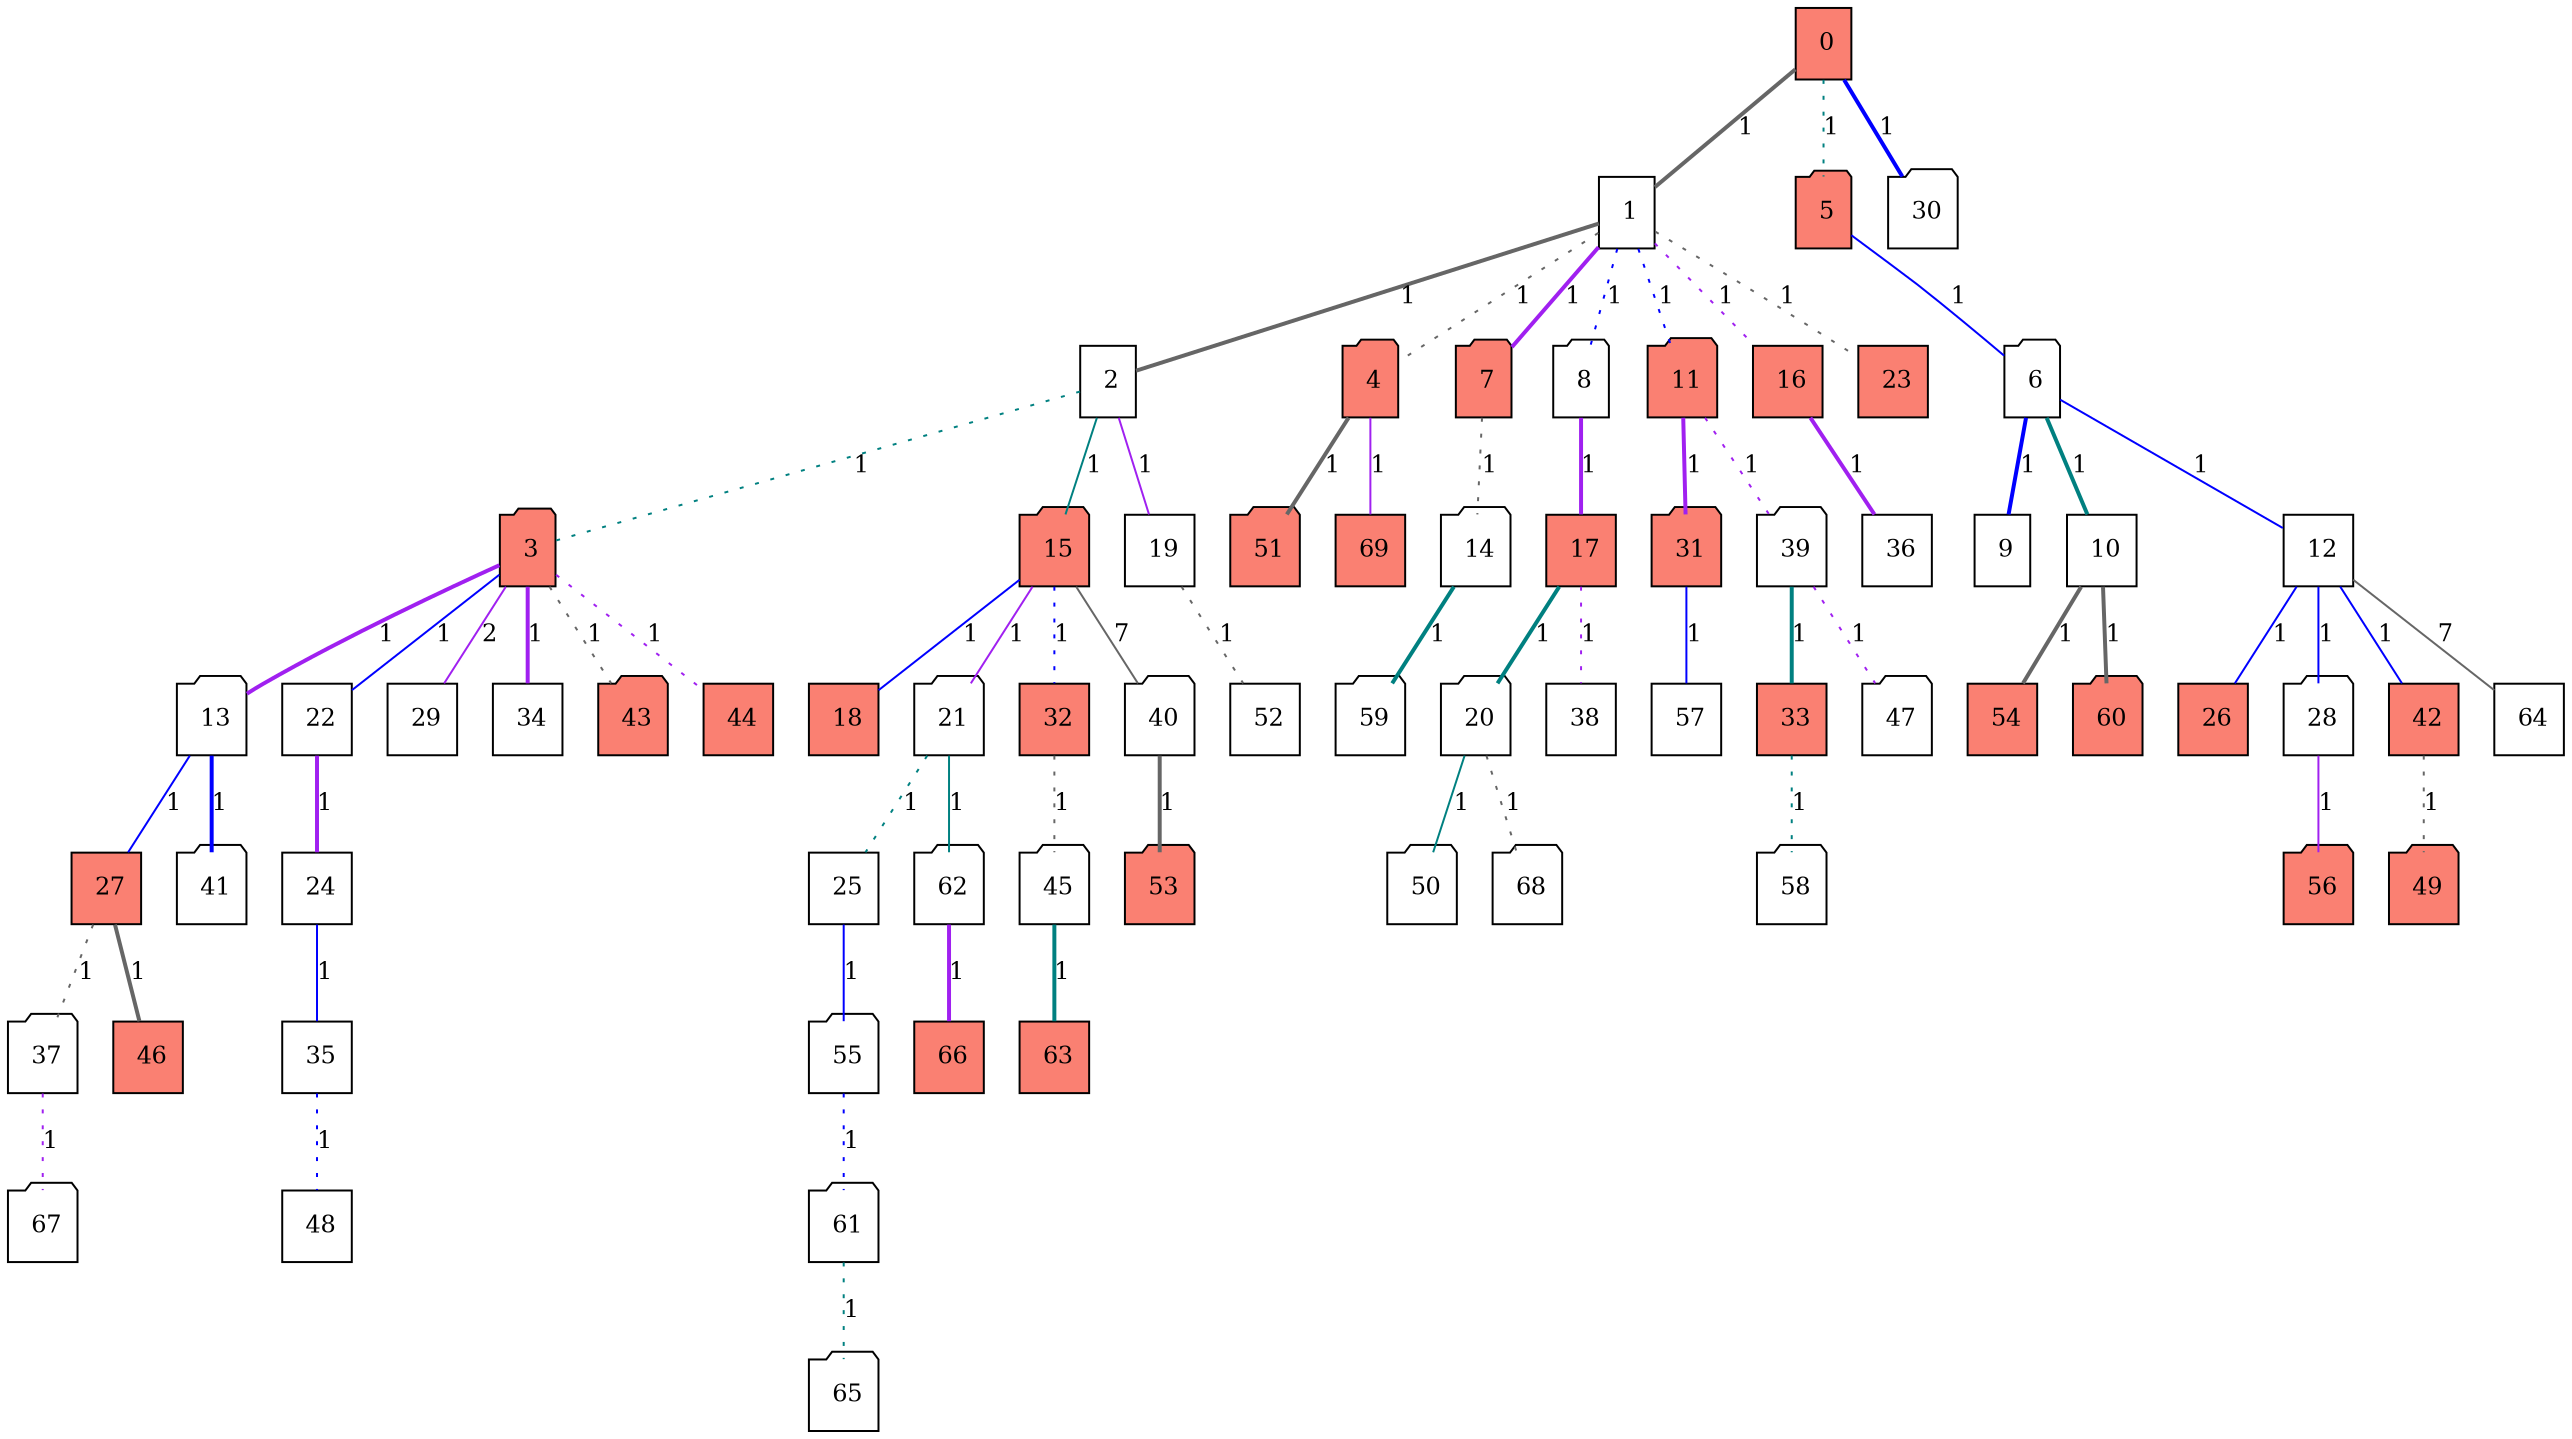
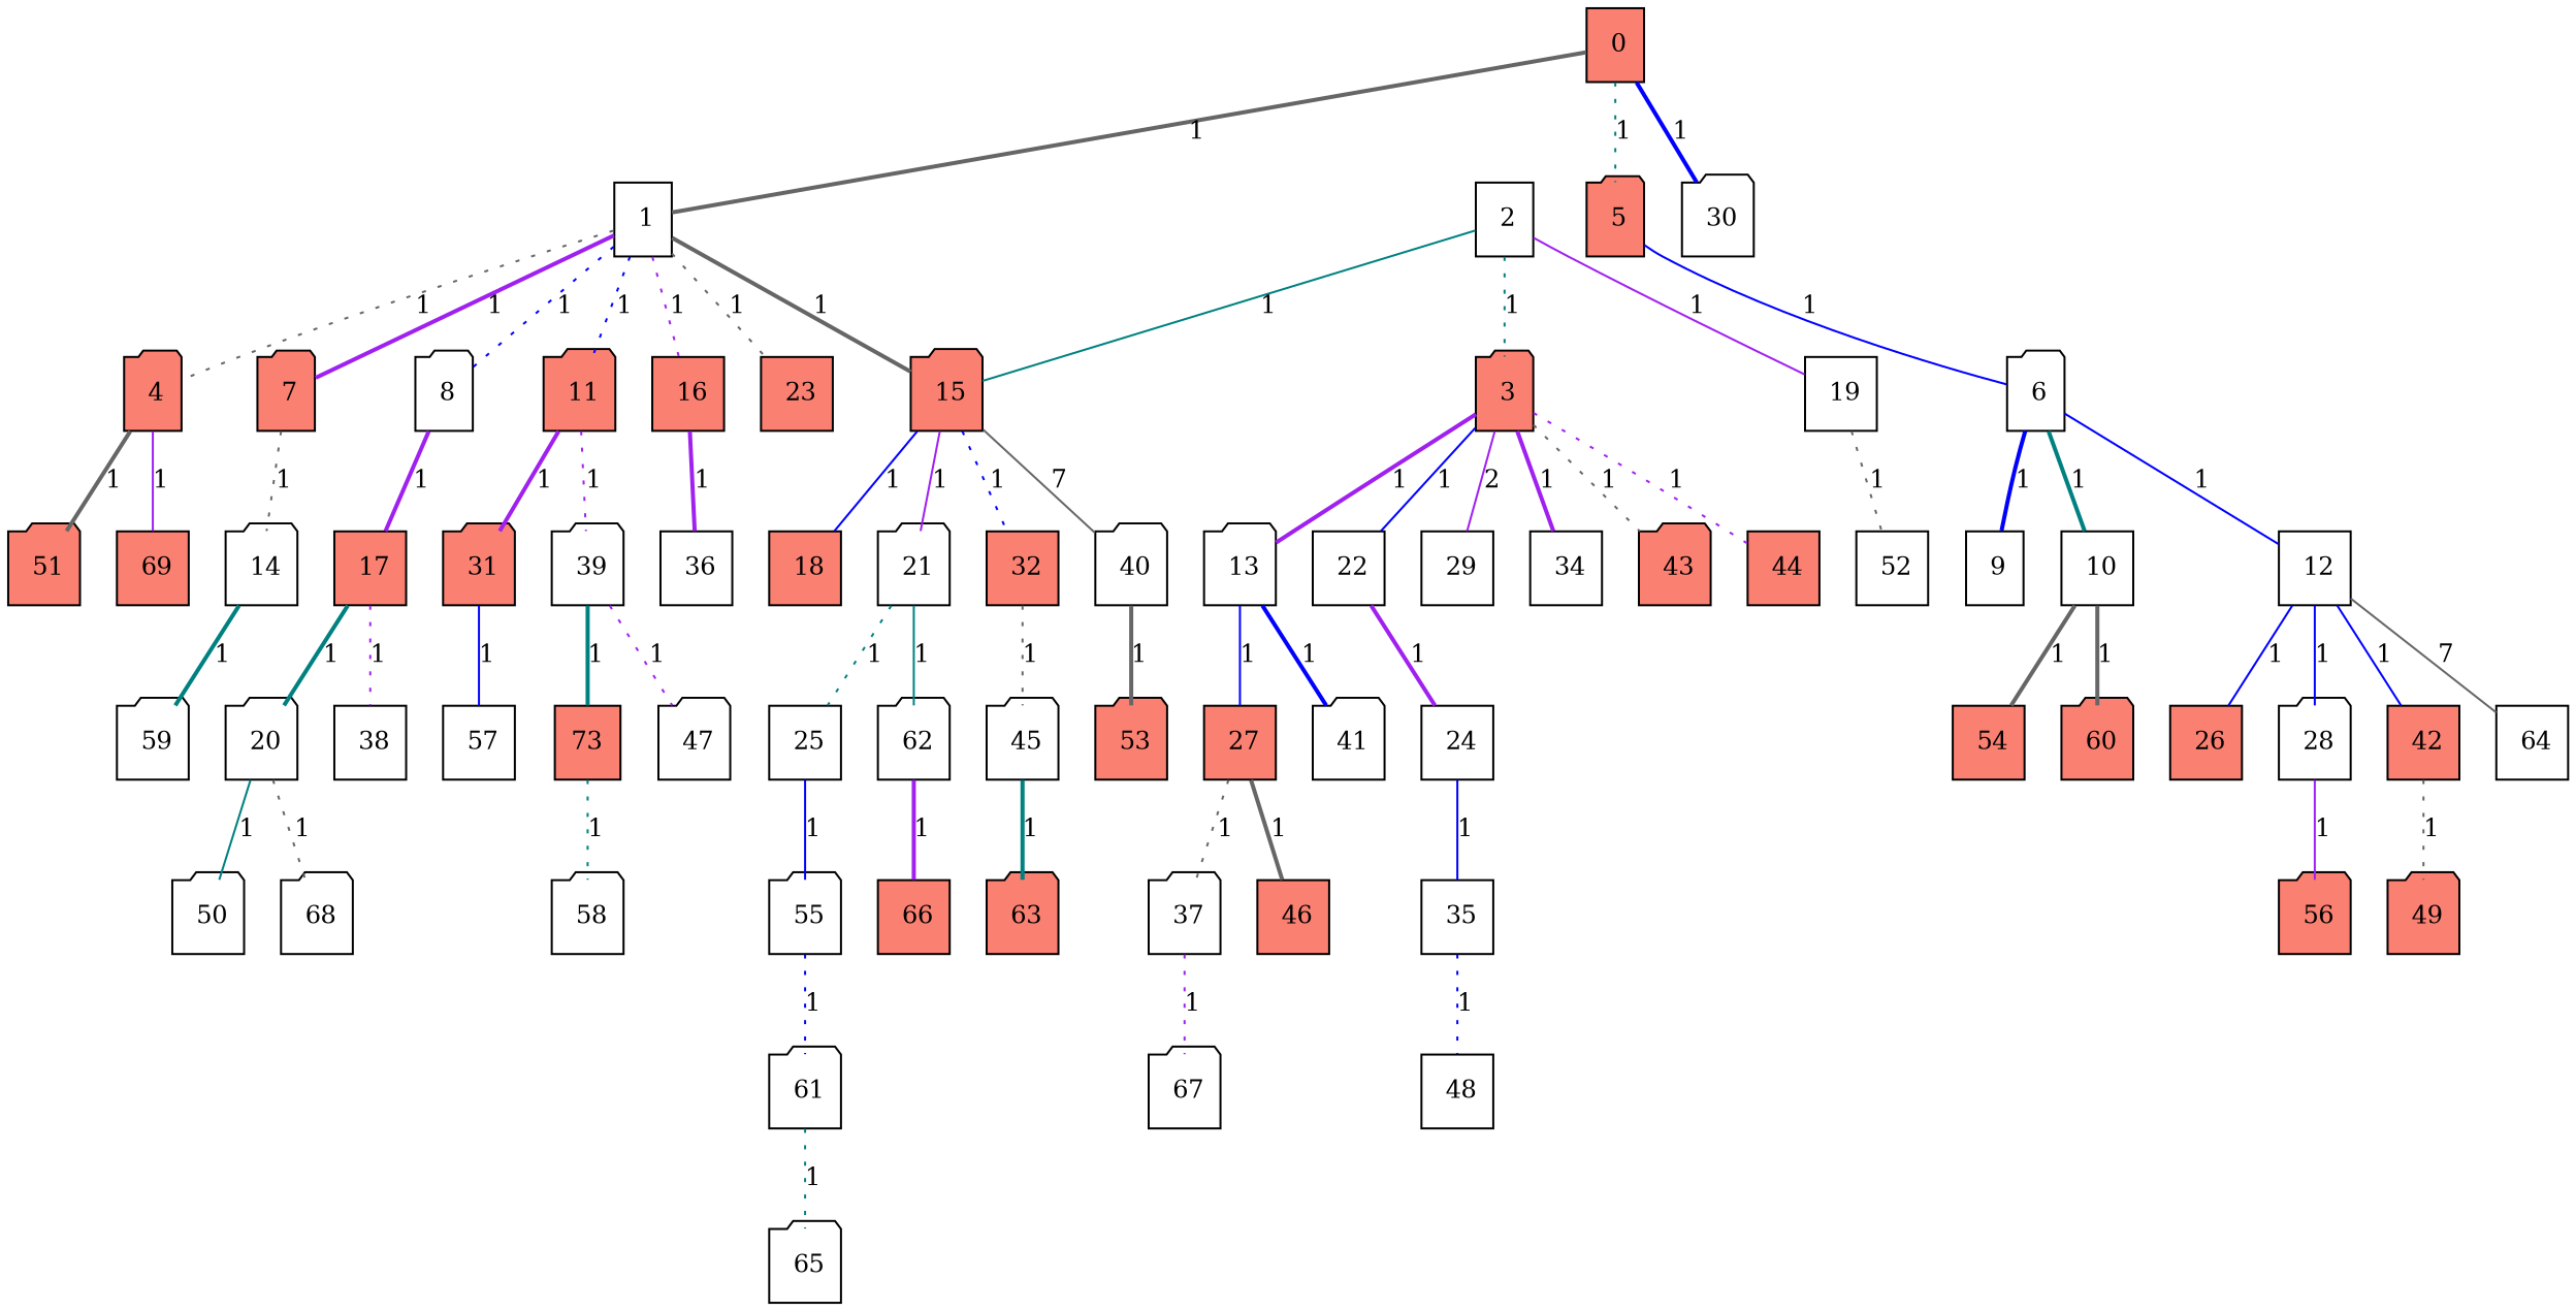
  graph {
    fixedsize="true;"
    fontname="DejaVu Serif"
    node [color=black fillcolor=white fontname="DejaVu Serif" fontsize=12 hight=.12 shape=folder style=filled]
    edge [color=blue fontname="DejaVu Serif" fontsize=12 style=dotted]
    n1 [fillcolor=salmon label=" 0" shape=box width=.12]
    n2 [label=" 1" shape=box width=.12]
    n3 [fillcolor=salmon label=" 5" width=.12]
    n4 [label=" 30" width=.12]
    n5 [label=" 2" shape=box width=.12]
    n6 [fillcolor=salmon label=" 4" width=.12]
    n7 [fillcolor=salmon label=" 7" width=.12]
    n8 [label=" 8" width=.12]
    n9 [fillcolor=salmon label=" 11" width=.12]
    n10 [fillcolor=salmon label=" 16" shape=box width=.12]
    n11 [fillcolor=salmon label=" 23" shape=box width=.12]
    n12 [label=" 6" width=.12]
    n13 [fillcolor=salmon label=" 3" width=.12]
    n14 [fillcolor=salmon label=" 15" width=.12]
    n15 [label=" 19" shape=box width=.12]
    n16 [fillcolor=salmon label=" 51" width=.12]
    n17 [fillcolor=salmon label=" 69" shape=box width=.12]
    n18 [label=" 14" width=.12]
    n19 [fillcolor=salmon label=" 17" shape=box width=.12]
    n20 [fillcolor=salmon label=" 31" width=.12]
    n21 [label=" 39" width=.12]
    n22 [label=" 36" shape=box width=.12]
    n23 [label=" 13" width=.12]
    n24 [label=" 22" shape=box width=.12]
    n25 [label=" 29" shape=box width=.12]
    n26 [label=" 34" shape=box width=.12]
    n27 [fillcolor=salmon label=" 43" width=.12]
    n28 [fillcolor=salmon label=" 44" shape=box width=.12]
    n29 [fillcolor=salmon label=" 18" shape=box width=.12]
    n30 [label=" 21" width=.12]
    n31 [fillcolor=salmon label=" 32" shape=box width=.12]
    n32 [label=" 40" width=.12]
    n33 [label=" 52" shape=box width=.12]
    n34 [fillcolor=salmon label=" 27" shape=box width=.12]
    n35 [label=" 41" width=.12]
    n36 [label=" 24" shape=box width=.12]
    n37 [label=" 9" shape=box width=.12]
    n38 [label=" 10" shape=box width=.12]
    n39 [label=" 12" shape=box width=.12]
    n40 [fillcolor=salmon label=" 54" shape=box width=.12]
    n41 [fillcolor=salmon label=" 60" width=.12]
    n42 [fillcolor=salmon label=" 26" shape=box width=.12]
    n43 [label=" 28" width=.12]
    n44 [fillcolor=salmon label=" 42" shape=box width=.12]
    n45 [label=" 64" shape=box width=.12]
    n46 [label=" 59" width=.12]
    n47 [label=" 20" width=.12]
    n48 [label=" 38" shape=box width=.12]
    n49 [label=" 57" shape=box width=.12]
-   n50 [fillcolor=salmon label=" 33" shape=box width=.12]
+   n50 [fillcolor=salmon label=73 shape=box width=.12]
    n51 [label=" 47" width=.12]
    n52 [fillcolor=salmon label=" 56" width=.12]
    n53 [fillcolor=salmon label=" 49" width=.12]
    n54 [label=" 37" width=.12]
    n55 [fillcolor=salmon label=" 46" shape=box width=.12]
    n56 [label=" 25" shape=box width=.12]
    n57 [label=" 62" width=.12]
    n58 [label=" 45" width=.12]
    n59 [fillcolor=salmon label=" 53" width=.12]
    n60 [label=" 58" width=.12]
    n61 [label=" 50" width=.12]
    n62 [label=" 68" width=.12]
    n63 [label=" 55" width=.12]
    n64 [fillcolor=salmon label=" 66" shape=box width=.12]
    n65 [label=" 35" shape=box width=.12]
    n66 [label=" 48" shape=box width=.12]
    n67 [label=" 61" width=.12]
    n68 [label=" 67" width=.12]
-   n69 [fillcolor=salmon label=" 63" shape=box width=.12]
+   n69 [fillcolor=salmon label=" 63" width=.12]
    n70 [label=" 65" width=.12]
    n1 -- n2 [color=gray40 label=1 style=bold]
    n1 -- n3 [color=teal label=1]
    n1 -- n4 [label=1 style=bold]
-   n2 -- n5 [color=gray40 label=1 style=bold]
+   n2 -- n14 [color=gray40 label=1 style=bold]
    n2 -- n6 [color=gray40 label=1]
    n2 -- n7 [color=purple label=1 style=bold]
    n2 -- n8 [label=1]
    n2 -- n9 [label=1]
    n2 -- n10 [color=purple label=1]
    n2 -- n11 [color=gray40 label=1]
    n3 -- n12 [label=1 style=solid]
    n5 -- n13 [color=teal label=1]
    n5 -- n14 [color=teal label=1 style=solid]
    n5 -- n15 [color=purple label=1 style=solid]
    n6 -- n16 [color=gray40 label=1 style=bold]
    n6 -- n17 [color=purple label=1 style=solid]
    n7 -- n18 [color=gray40 label=1]
    n8 -- n19 [color=purple label=1 style=bold]
    n9 -- n20 [color=purple label=1 style=bold]
    n9 -- n21 [color=purple label=1]
    n10 -- n22 [color=purple label=1 style=bold]
    n12 -- n37 [label=1 style=bold]
    n12 -- n38 [color=teal label=1 style=bold]
    n12 -- n39 [label=1 style=solid]
    n13 -- n23 [color=purple label=1 style=bold]
    n13 -- n24 [label=1 style=solid]
    n13 -- n25 [color=purple label=2 style=solid]
    n13 -- n26 [color=purple label=1 style=bold]
    n13 -- n27 [color=gray40 label=1]
    n13 -- n28 [color=purple label=1]
    n14 -- n29 [label=1 style=solid]
    n14 -- n30 [color=purple label=1 style=solid]
    n14 -- n31 [label=1]
    n14 -- n32 [color=gray40 label=7 style=solid]
    n15 -- n33 [color=gray40 label=1]
    n18 -- n46 [color=teal label=1 style=bold]
    n19 -- n47 [color=teal label=1 style=bold]
    n19 -- n48 [color=purple label=1]
    n20 -- n49 [label=1 style=solid]
    n21 -- n50 [color=teal label=1 style=bold]
    n21 -- n51 [color=purple label=1]
    n23 -- n34 [label=1 style=solid]
    n23 -- n35 [label=1 style=bold]
    n24 -- n36 [color=purple label=1 style=bold]
    n30 -- n56 [color=teal label=1]
    n30 -- n57 [color=teal label=1 style=solid]
    n31 -- n58 [color=gray40 label=1]
    n32 -- n59 [color=gray40 label=1 style=bold]
    n34 -- n54 [color=gray40 label=1]
    n34 -- n55 [color=gray40 label=1 style=bold]
    n36 -- n65 [label=1 style=solid]
    n38 -- n40 [color=gray40 label=1 style=bold]
    n38 -- n41 [color=gray40 label=1 style=bold]
    n39 -- n42 [label=1 style=solid]
    n39 -- n43 [label=1 style=solid]
    n39 -- n44 [label=1 style=solid]
    n39 -- n45 [color=gray40 label=7 style=solid]
    n43 -- n52 [color=purple label=1 style=solid]
    n44 -- n53 [color=gray40 label=1]
    n47 -- n61 [color=teal label=1 style=solid]
    n47 -- n62 [color=gray40 label=1]
    n50 -- n60 [color=teal label=1]
    n54 -- n68 [color=purple label=1]
    n56 -- n63 [label=1 style=solid]
    n57 -- n64 [color=purple label=1 style=bold]
    n58 -- n69 [color=teal label=1 style=bold]
    n63 -- n67 [label=1]
    n65 -- n66 [label=1]
    n67 -- n70 [color=teal label=1]
  }
